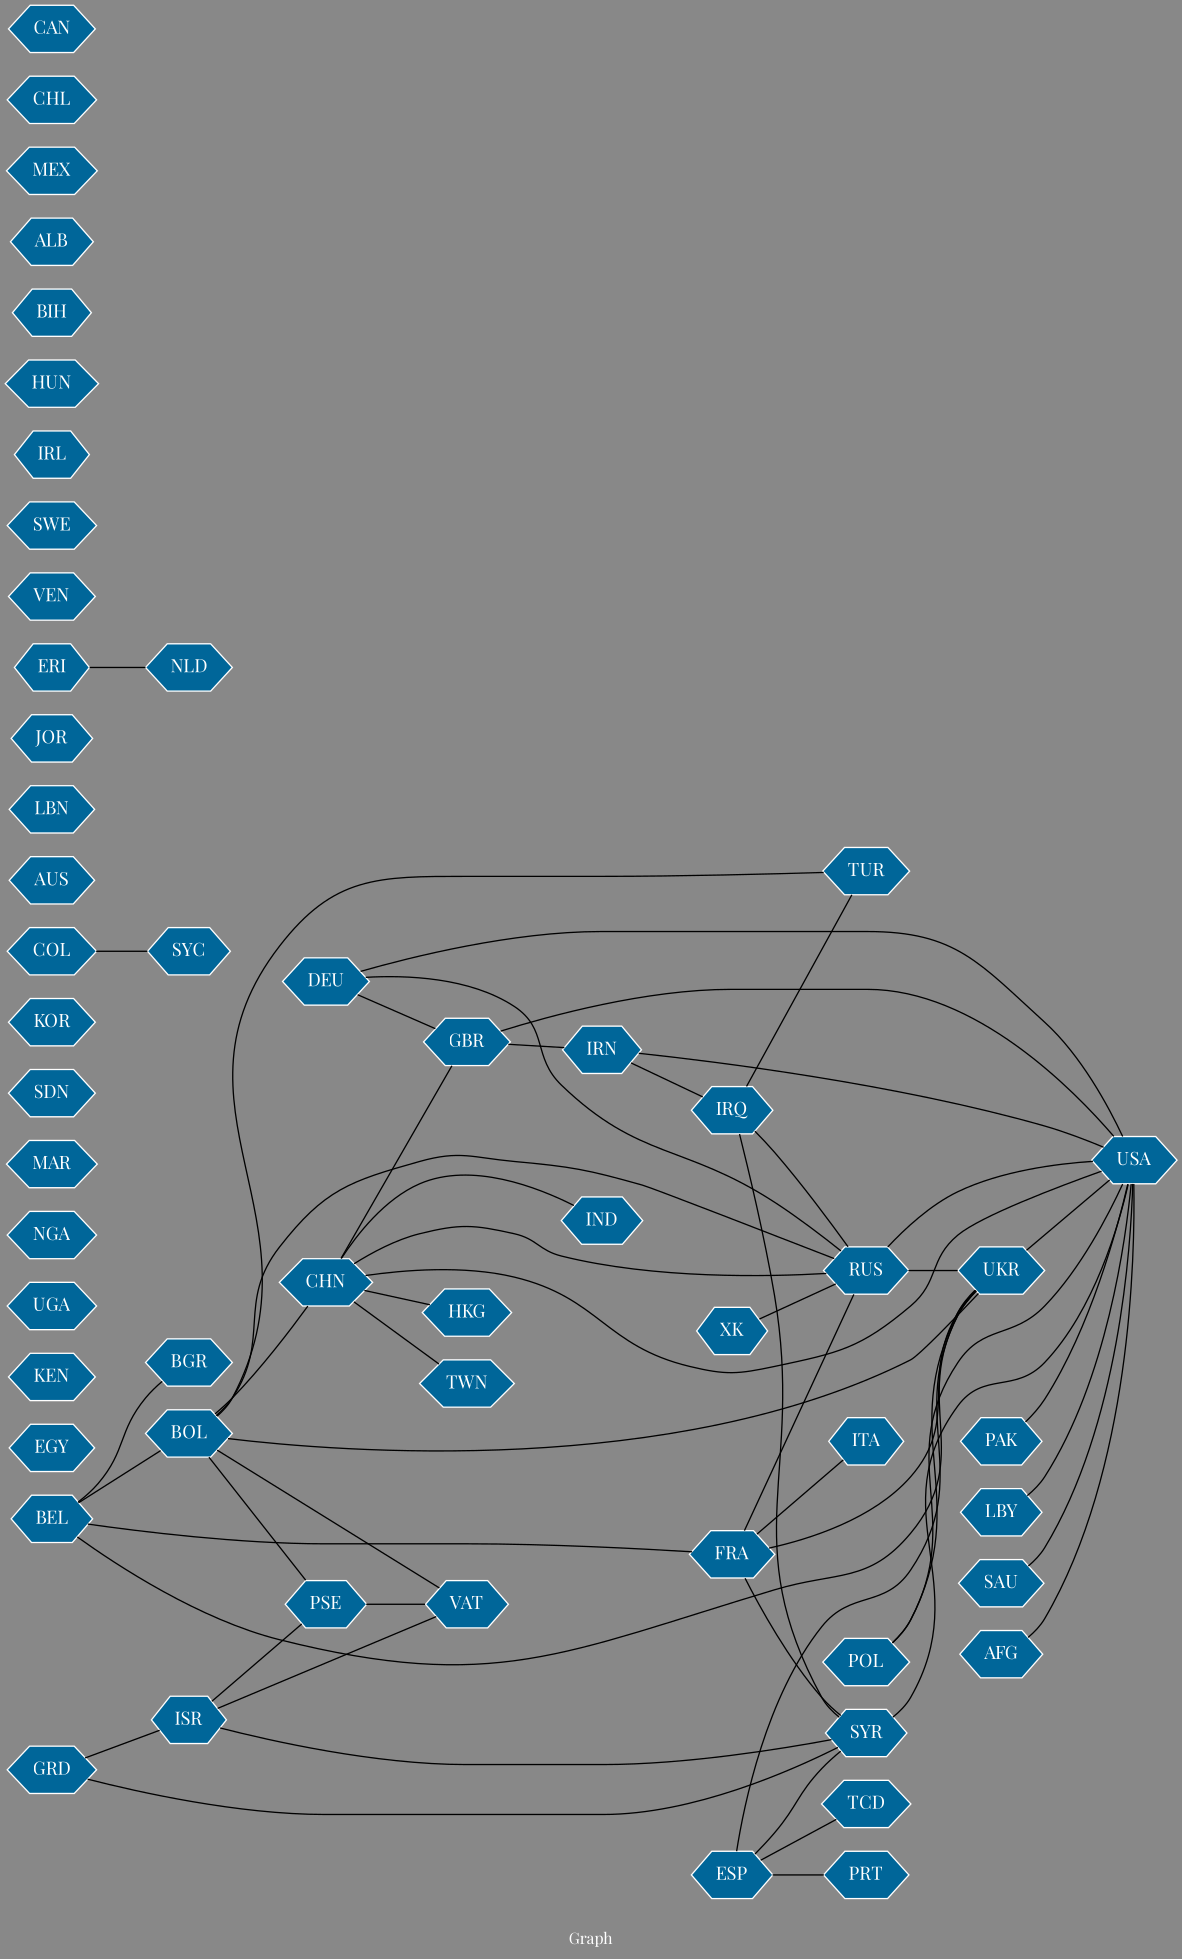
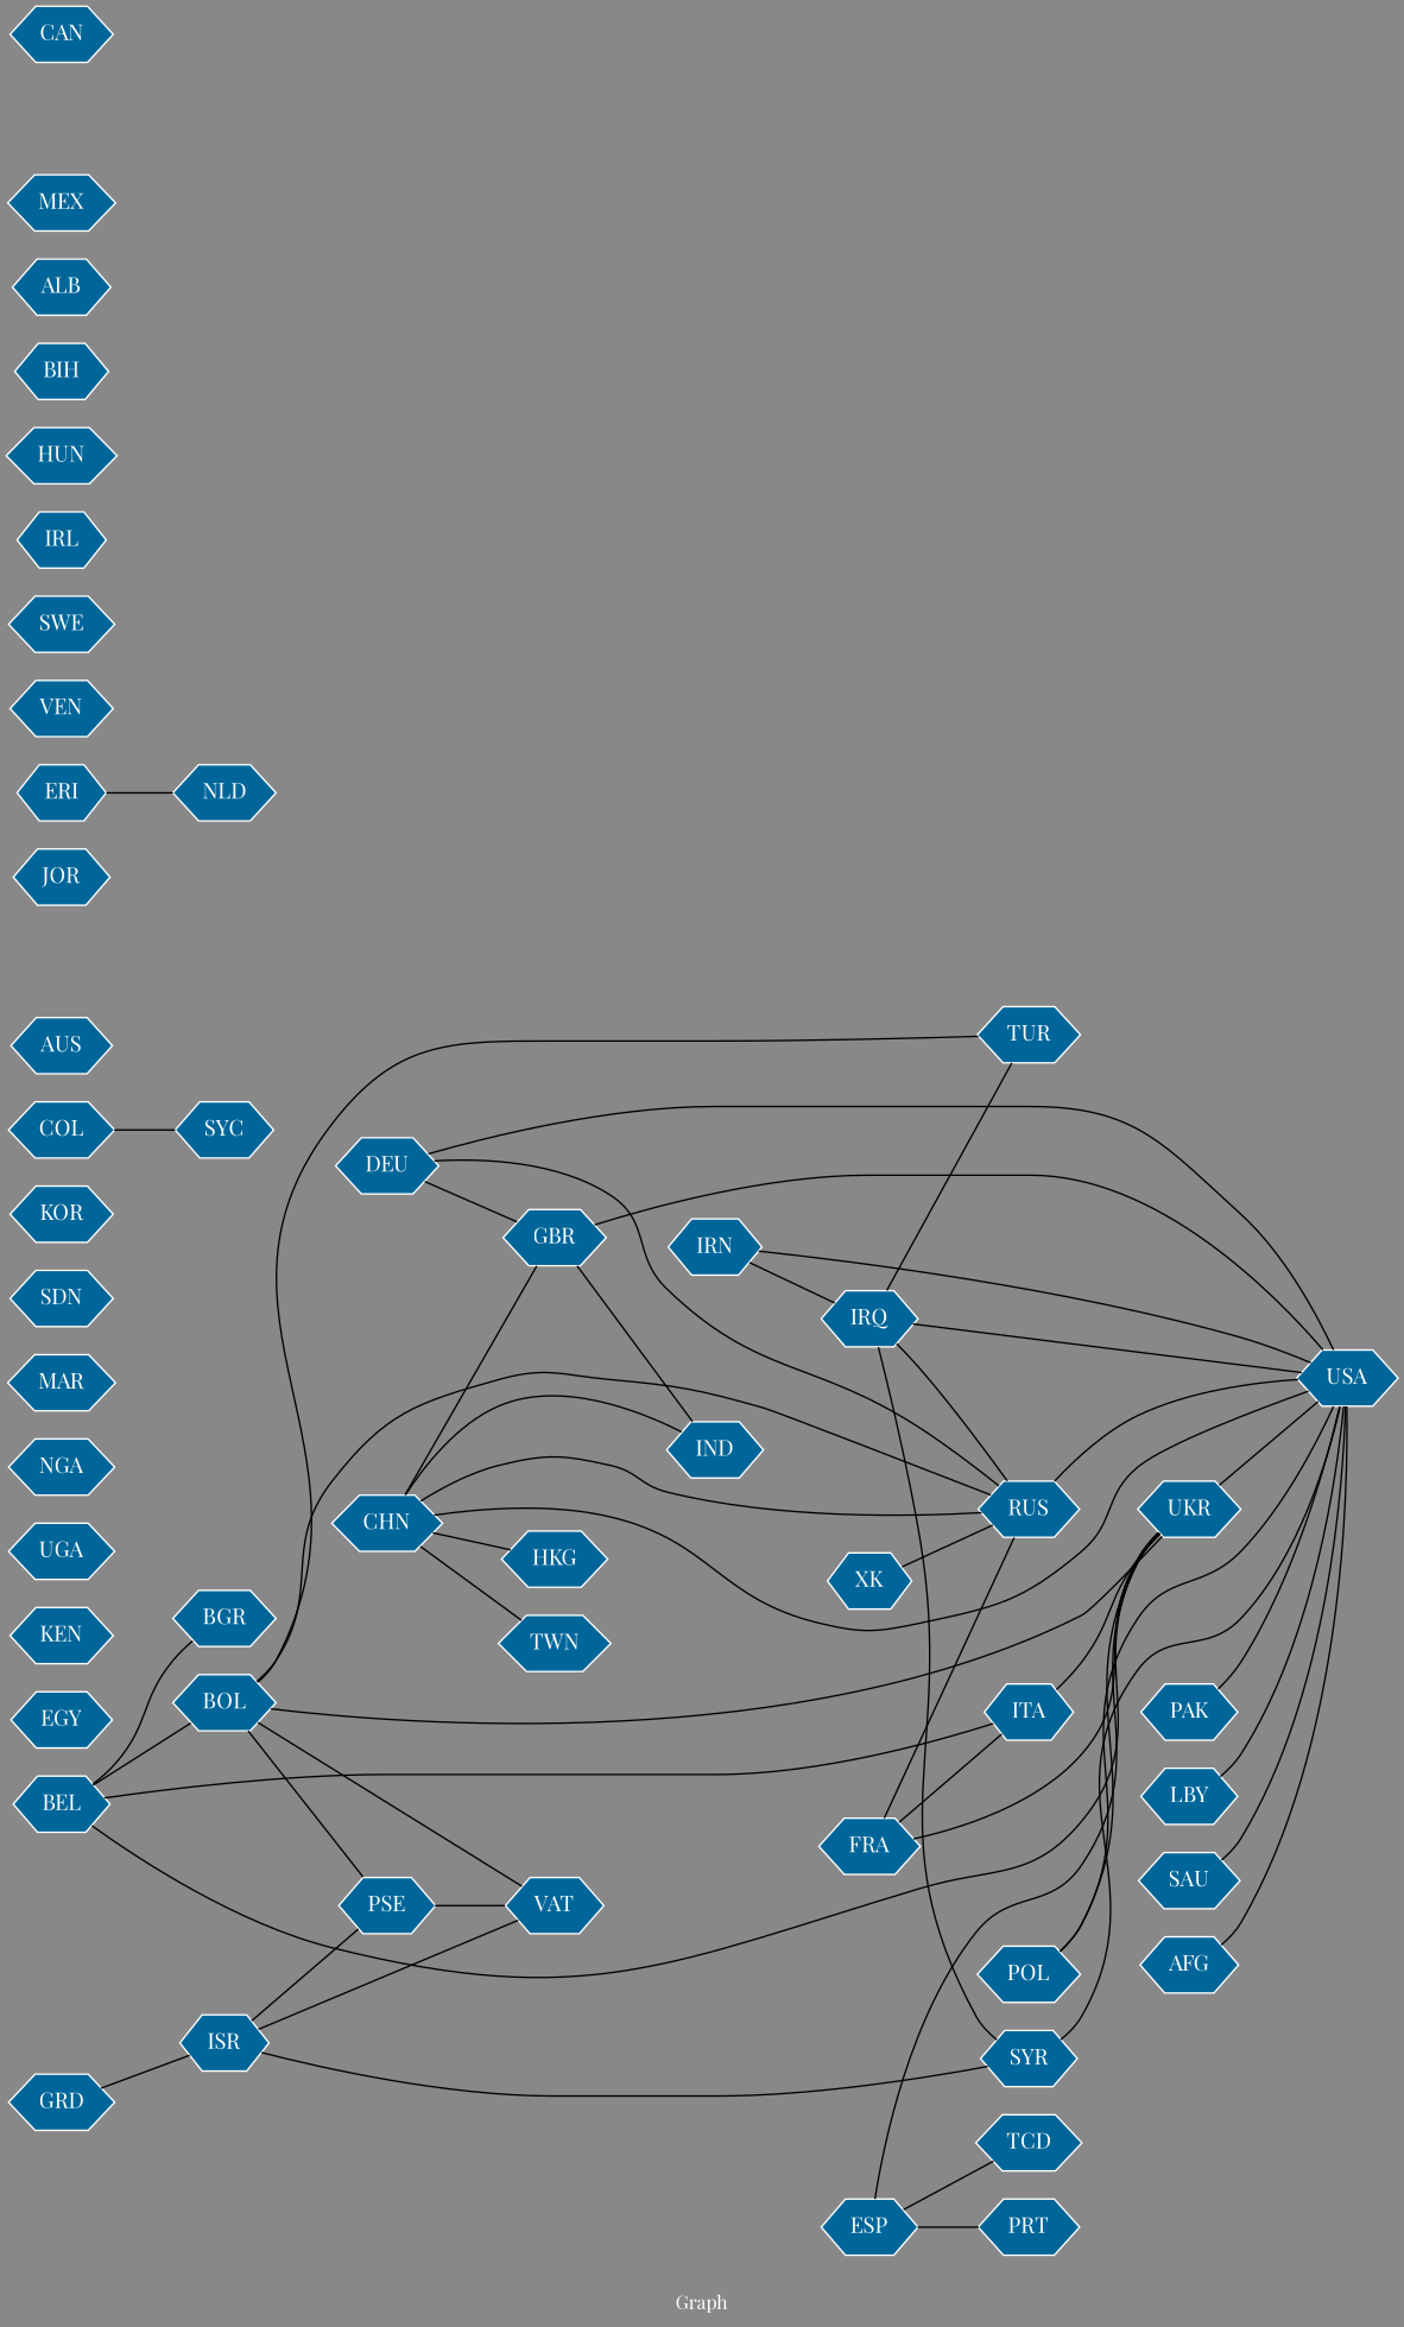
  graph {
    bgcolor="#888888"
    fontcolor=white
    fontname="Playfair Display"
    fontsize=12
    label="Graph"
    rankdir=LR
    node [color=white fillcolor="#006699" fontcolor=white fontname="Playfair Display" shape=hexagon style=filled]
    edge [arrowhead=open color=black fontcolor=white fontname="Playfair Display" fontsize=12 weight=1]
    n1 [label=RUS]
    n2 [label=USA]
    n3 [label=UKR]
    n4 [label=ISR]
    n5 [label=VAT]
    n6 [label=SYR]
    n7 [label=PSE]
    n8 [label=XK]
    n9 [label=EGY]
    n10 [label=IRQ]
    n11 [label=TUR]
    n12 [label=GBR]
    n13 [label=IRN]
    n14 [label=BEL]
    n15 [label=BOL]
    n16 [label=FRA]
    n17 [label=BGR]
    n18 [label=CHN]
    n19 [label=ITA]
    n20 [label=HKG]
    n21 [label=TWN]
    n22 [label=IND]
    n23 [label=KEN]
    n24 [label=UGA]
    n25 [label=NGA]
    n26 [label=DEU]
    n27 [label=POL]
    n28 [label=ESP]
    n29 [label=TCD]
    n30 [label=PRT]
    n31 [label=MAR]
    n32 [label=PAK]
    n33 [label=SDN]
    n34 [label=GRD]
    n35 [label=KOR]
    n36 [label=LBY]
    n37 [label=COL]
    n38 [label=SYC]
    n39 [label=AUS]
-   n40 [label=LBN]
    n41 [label=JOR]
    n42 [label=NLD]
    n43 [label=ERI]
    n44 [label=VEN]
    n45 [label=SWE]
    n46 [label=SAU]
    n47 [label=IRL]
    n48 [label=HUN]
    n49 [label=BIH]
    n50 [label=ALB]
    n51 [label=MEX]
    n52 [label=AFG]
-   n53 [label=CHL]
    n54 [label=CAN]
    n1 -- n2 [weight=9]
-   n1 -- n3 [weight=37]
+   n19 -- n3 [weight=37]
    n3 -- n2 [weight=5]
    n4 -- n5 [weight=2]
    n4 -- n6
    n4 -- n7 [weight=6]
    n6 -- n2 [weight=3]
    n7 -- n5 [weight=3]
    n8 -- n1 [weight=6]
    n10 -- n1
+   n10 -- n2 [weight=12]
    n10 -- n6 [weight=8]
    n10 -- n11
    n12 -- n2
-   n12 -- n13
+   n12 -- n22
    n13 -- n2 [weight=11]
    n13 -- n10 [weight=7]
    n14 -- n3 [weight=2]
    n14 -- n15
-   n14 -- n16 [weight=3]
+   n14 -- n19 [weight=3]
    n14 -- n17
    n15 -- n1 [weight=2]
    n15 -- n3 [weight=3]
    n15 -- n5 [weight=4]
    n15 -- n7 [weight=3]
    n15 -- n11 [weight=2]
-   n15 -- n18
    n16 -- n1 [weight=2]
    n16 -- n3 [weight=2]
-   n16 -- n6
    n16 -- n19
    n18 -- n1
    n18 -- n2
    n18 -- n12
    n18 -- n20 [weight=2]
    n18 -- n21
    n18 -- n22
    n26 -- n1 [weight=2]
    n26 -- n2 [weight=3]
    n26 -- n12 [weight=2]
    n27 -- n2
    n27 -- n3
    n28 -- n3
-   n28 -- n6
    n28 -- n29
    n28 -- n30 [weight=2]
    n32 -- n2
    n34 -- n4
-   n34 -- n6
    n36 -- n2 [weight=5]
    n37 -- n38
    n43 -- n42
    n46 -- n2 [weight=2]
    n52 -- n2 [weight=2]
  }
